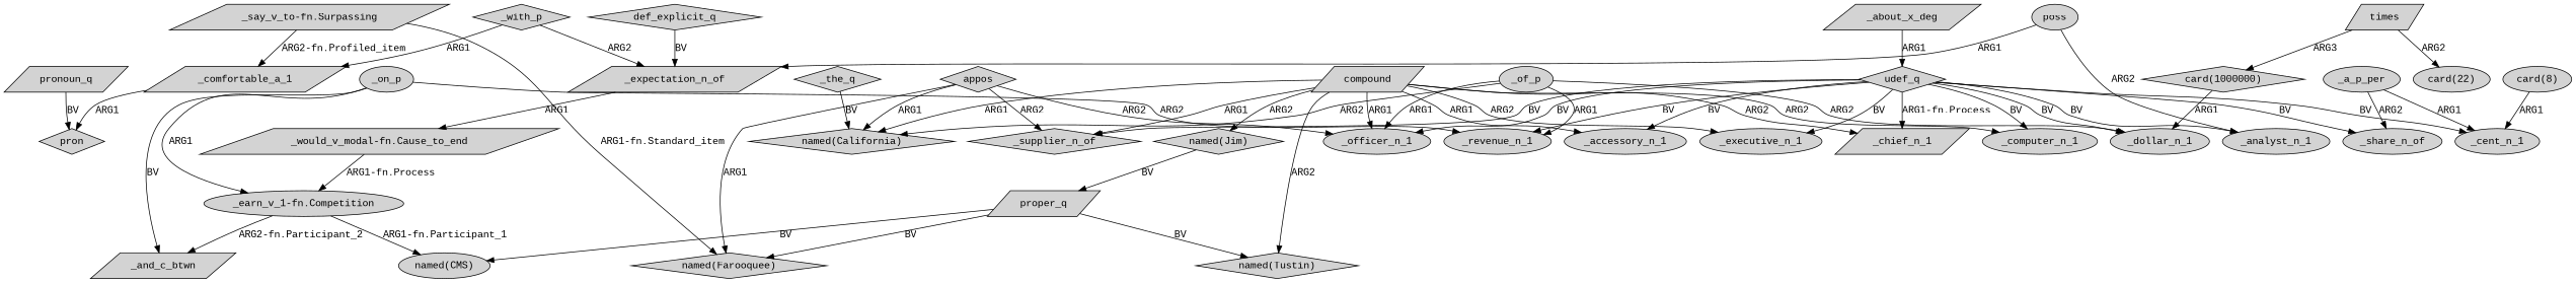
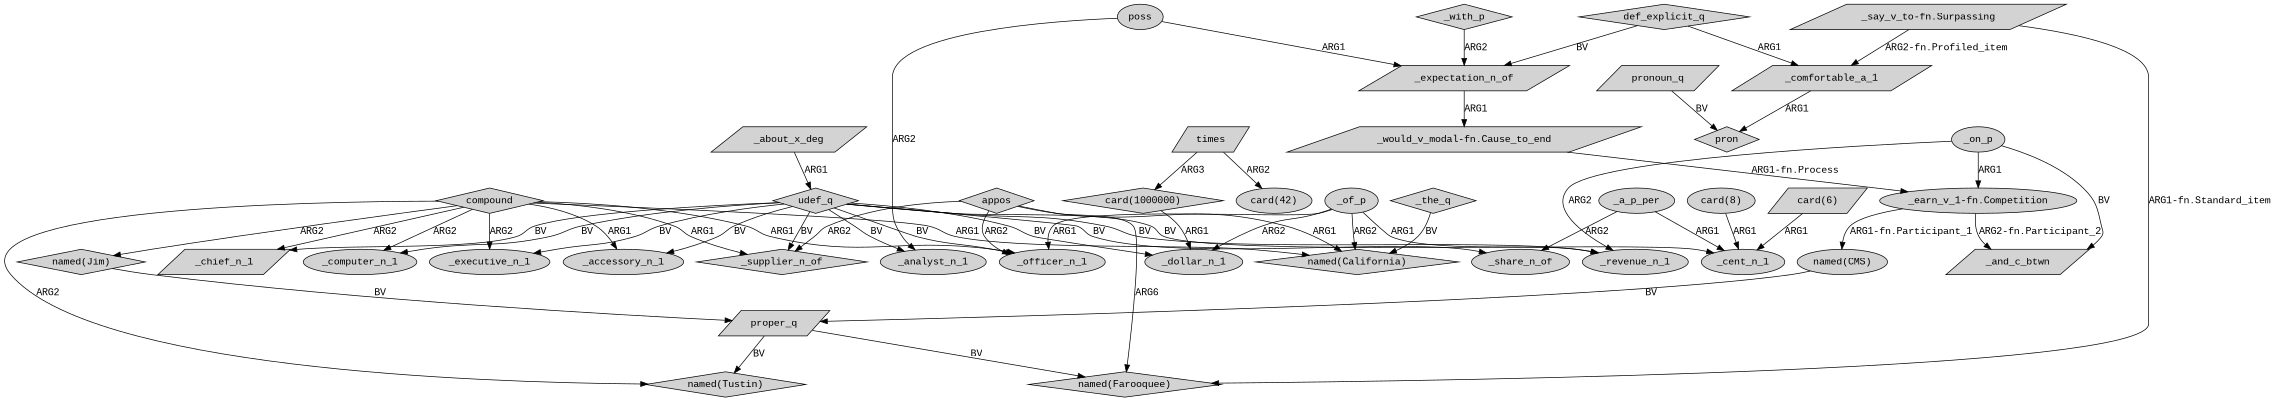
  digraph {
    fontname="Liberation Mono"
    node [fontname="Liberation Mono" shape=ellipse style=filled]
    edge [fontname="Liberation Mono"]
-   compound [shape=parallelogram]
+   compound [shape=diamond]
    "named(Jim)" [shape=diamond]
    _chief_n_1 [shape=parallelogram]
    _accessory_n_1
    _officer_n_1
    _computer_n_1
    "named(California)" [shape=diamond]
    "named(Tustin)" [shape=diamond]
    _executive_n_1
    _supplier_n_of [shape=diamond]
    proper_q [shape=parallelogram]
    "named(Farooquee)" [shape=diamond]
    "named(CMS)"
    "_earn_v_1-fn.Competition"
    _and_c_btwn [shape=parallelogram]
    udef_q [shape=diamond]
    _analyst_n_1
    _cent_n_1
    _revenue_n_1
    _share_n_of
    _dollar_n_1
    _a_p_per
    _on_p
    _of_p
    times [shape=parallelogram]
    "card(1000000)" [shape=diamond]
-   "card(42)" [label="card(22)"]
+   "card(42)"
    "_say_v_to-fn.Surpassing" [shape=parallelogram]
    _comfortable_a_1 [shape=parallelogram]
    pron [shape=diamond]
+   "card(6)" [shape=parallelogram]
    _the_q [shape=diamond]
    _about_x_deg [shape=parallelogram]
    pronoun_q [shape=parallelogram]
    poss
    _expectation_n_of [shape=parallelogram]
    "_would_v_modal-fn.Cause_to_end" [shape=parallelogram]
    _with_p [shape=diamond]
    appos [shape=diamond]
    "card(8)"
    def_explicit_q [shape=diamond]
    compound -> "named(Jim)" [label=ARG2]
    compound -> _chief_n_1 [label=ARG2]
    compound -> _accessory_n_1 [label=ARG1]
    compound -> _officer_n_1 [label=ARG1]
    compound -> _computer_n_1 [label=ARG2]
    compound -> "named(California)" [label=ARG1]
    compound -> "named(Tustin)" [label=ARG2]
    compound -> _executive_n_1 [label=ARG2]
    compound -> _supplier_n_of [label=ARG1]
    "named(Jim)" -> proper_q [label=BV]
    proper_q -> "named(Tustin)" [label=BV]
    proper_q -> "named(Farooquee)" [label=BV]
-   proper_q -> "named(CMS)" [label=BV]
+   "named(CMS)" -> proper_q [label=BV]
    "_earn_v_1-fn.Competition" -> "named(CMS)" [label="ARG1-fn.Participant_1"]
    "_earn_v_1-fn.Competition" -> _and_c_btwn [label="ARG2-fn.Participant_2"]
-   udef_q -> _chief_n_1 [label="ARG1-fn.Process"]
+   udef_q -> _chief_n_1 [label=BV]
    udef_q -> _accessory_n_1 [label=BV]
    udef_q -> _officer_n_1 [label=BV]
    udef_q -> _computer_n_1 [label=BV]
    udef_q -> _executive_n_1 [label=BV]
    udef_q -> _supplier_n_of [label=BV]
    udef_q -> _analyst_n_1 [label=BV]
    udef_q -> _cent_n_1 [label=BV]
    udef_q -> _revenue_n_1 [label=BV]
    udef_q -> _share_n_of [label=BV]
    udef_q -> _dollar_n_1 [label=BV]
    _a_p_per -> _cent_n_1 [label=ARG1]
    _a_p_per -> _share_n_of [label=ARG2]
    _on_p -> "_earn_v_1-fn.Competition" [label=ARG1]
    _on_p -> _and_c_btwn [label=BV]
    _on_p -> _revenue_n_1 [label=ARG2]
    _of_p -> _officer_n_1 [label=ARG1]
    _of_p -> "named(California)" [label=ARG2]
    _of_p -> _revenue_n_1 [label=ARG1]
    _of_p -> _dollar_n_1 [label=ARG2]
    times -> "card(1000000)" [label=ARG3]
    times -> "card(42)" [label=ARG2]
    "card(1000000)" -> _dollar_n_1 [label=ARG1]
    "_say_v_to-fn.Surpassing" -> "named(Farooquee)" [label="ARG1-fn.Standard_item"]
    "_say_v_to-fn.Surpassing" -> _comfortable_a_1 [label="ARG2-fn.Profiled_item"]
    _comfortable_a_1 -> pron [label=ARG1]
+   "card(6)" -> _cent_n_1 [label=ARG1]
    _the_q -> "named(California)" [label=BV]
    _about_x_deg -> udef_q [label=ARG1]
    pronoun_q -> pron [label=BV]
    poss -> _analyst_n_1 [label=ARG2]
    poss -> _expectation_n_of [label=ARG1]
    _expectation_n_of -> "_would_v_modal-fn.Cause_to_end" [label=ARG1]
    "_would_v_modal-fn.Cause_to_end" -> "_earn_v_1-fn.Competition" [label="ARG1-fn.Process"]
-   _with_p -> _comfortable_a_1 [label=ARG1]
+   def_explicit_q -> _comfortable_a_1 [label=ARG1]
    _with_p -> _expectation_n_of [label=ARG2]
    appos -> _officer_n_1 [label=ARG2]
    appos -> "named(California)" [label=ARG1]
    appos -> _supplier_n_of [label=ARG2]
-   appos -> "named(Farooquee)" [label=ARG1]
+   appos -> "named(Farooquee)" [label=ARG6]
    "card(8)" -> _cent_n_1 [label=ARG1]
    def_explicit_q -> _expectation_n_of [label=BV]
  }
